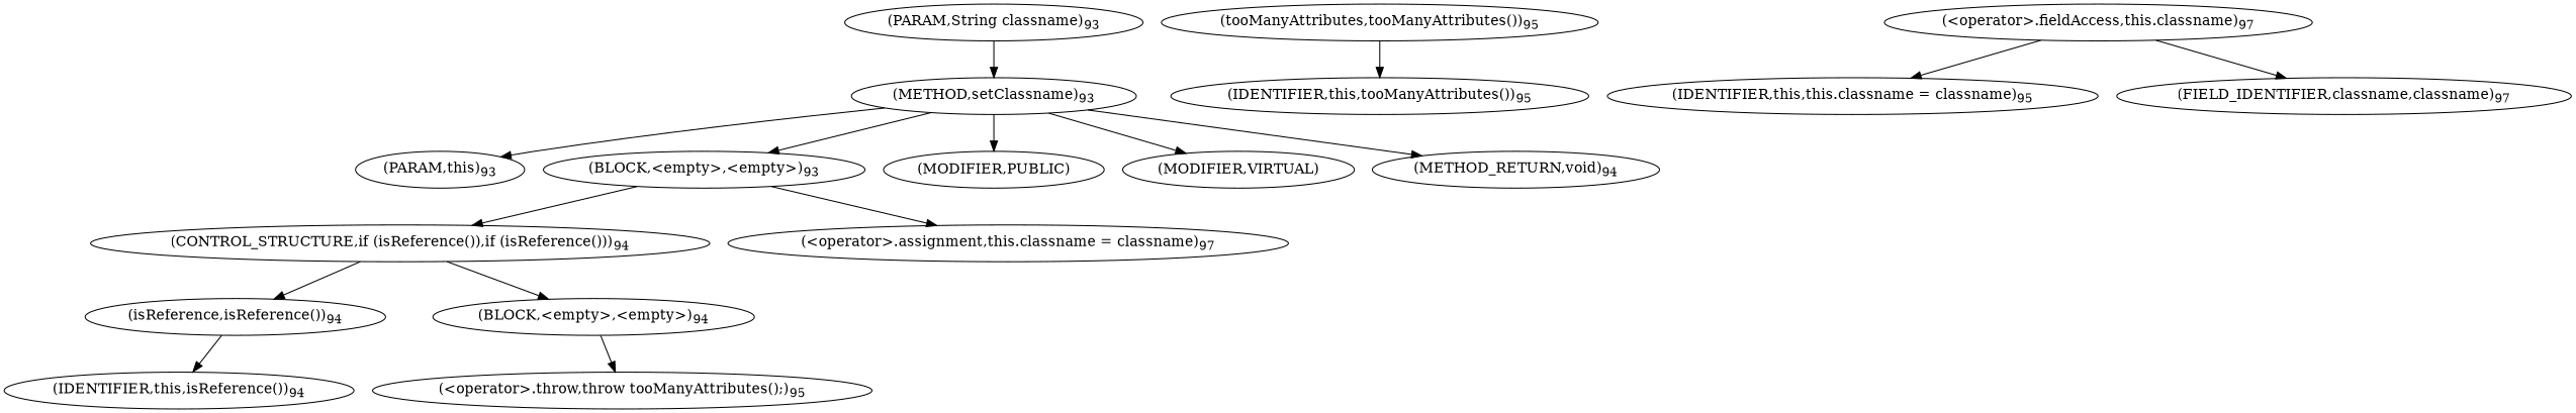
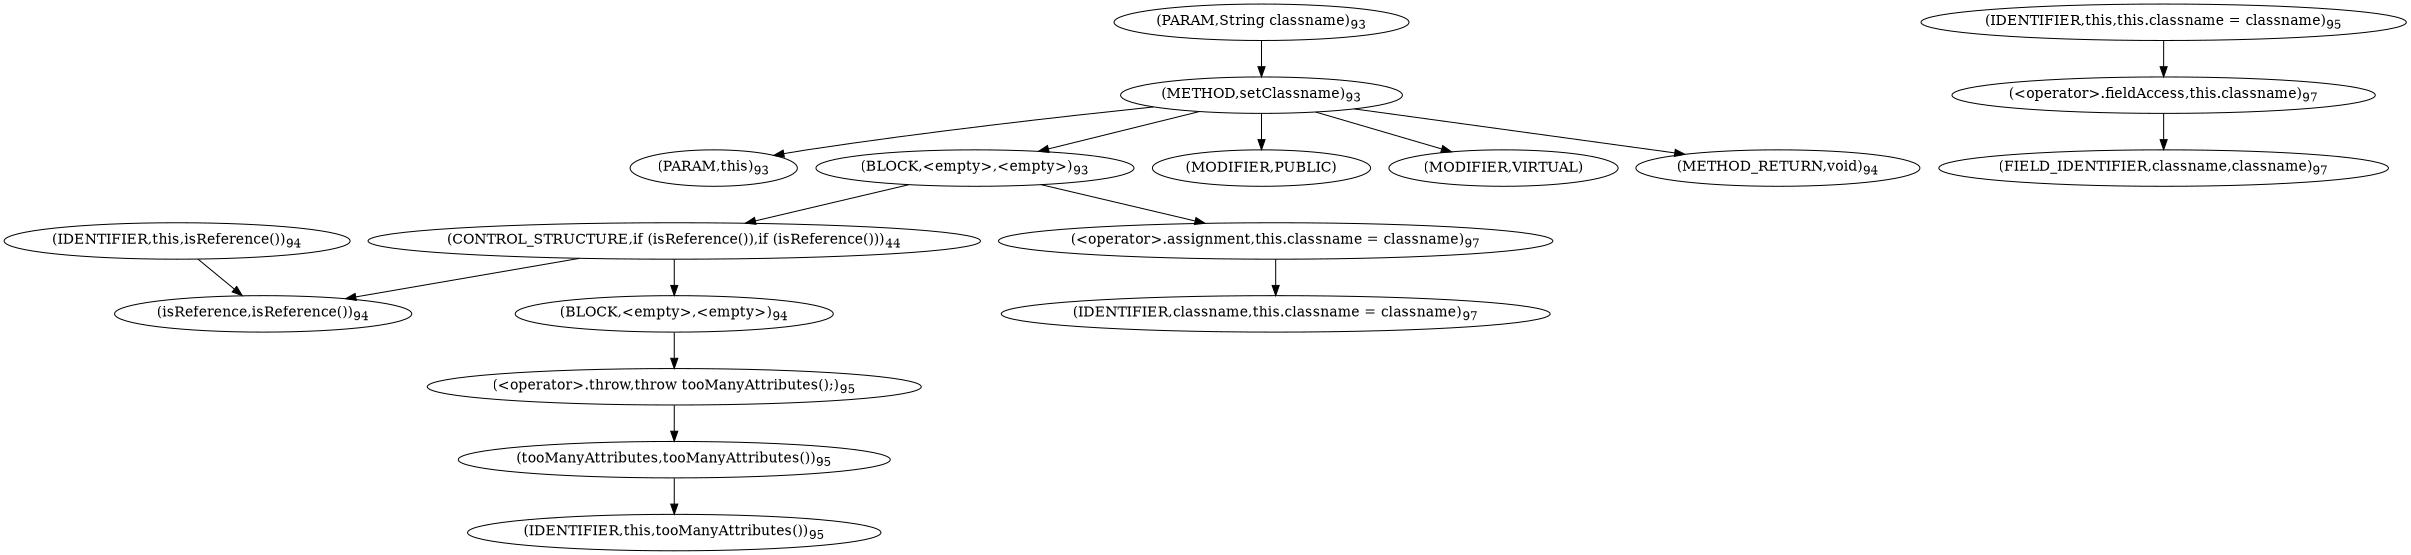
  digraph {
    n1 [label=<(METHOD,setClassname)<SUB>93</SUB>>]
    n2 [label=<(PARAM,this)<SUB>93</SUB>>]
    n3 [label=<(BLOCK,&lt;empty&gt;,&lt;empty&gt;)<SUB>93</SUB>>]
    n4 [label=<(MODIFIER,PUBLIC)>]
    n5 [label=<(MODIFIER,VIRTUAL)>]
    n6 [label=<(METHOD_RETURN,void)<SUB>94</SUB>>]
    n7 [label=<(PARAM,String classname)<SUB>93</SUB>>]
-   n8 [label=<(CONTROL_STRUCTURE,if (isReference()),if (isReference()))<SUB>94</SUB>>]
+   n8 [label=<(CONTROL_STRUCTURE,if (isReference()),if (isReference()))<SUB>44</SUB>>]
    n9 [label=<(&lt;operator&gt;.assignment,this.classname = classname)<SUB>97</SUB>>]
    n10 [label=<(isReference,isReference())<SUB>94</SUB>>]
    n11 [label=<(BLOCK,&lt;empty&gt;,&lt;empty&gt;)<SUB>94</SUB>>]
+   n12 [label=<(IDENTIFIER,classname,this.classname = classname)<SUB>97</SUB>>]
    n13 [label=<(IDENTIFIER,this,isReference())<SUB>94</SUB>>]
    n14 [label=<(&lt;operator&gt;.throw,throw tooManyAttributes();)<SUB>95</SUB>>]
    n15 [label=<(tooManyAttributes,tooManyAttributes())<SUB>95</SUB>>]
    n16 [label=<(IDENTIFIER,this,tooManyAttributes())<SUB>95</SUB>>]
    n17 [label=<(&lt;operator&gt;.fieldAccess,this.classname)<SUB>97</SUB>>]
    n18 [label=<(IDENTIFIER,this,this.classname = classname)<SUB>95</SUB>>]
    n19 [label=<(FIELD_IDENTIFIER,classname,classname)<SUB>97</SUB>>]
    n1 -> n2
    n1 -> n3
    n1 -> n4
    n1 -> n5
    n1 -> n6
    n3 -> n8
    n3 -> n9
    n7 -> n1
    n8 -> n10
    n8 -> n11
-   n10 -> n13
+   n9 -> n12
+   n13 -> n10
    n11 -> n14
+   n14 -> n15
    n15 -> n16
-   n17 -> n18
+   n18 -> n17
    n17 -> n19
  }
